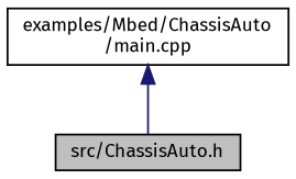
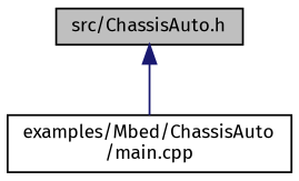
  digraph {
    fontname="Fira Sans"
    node [color=black fontname="Fira Sans" fontsize=10 shape=record style=filled]
    n1 [fillcolor=grey75 fontcolor=black height=0.2 label="src/ChassisAuto.h" width=0.4]
    n2 [fillcolor=white height=0.2 label="examples/Mbed/ChassisAuto\l/main.cpp" width=0.4]
-   n2 -> n1 [color=midnightblue dir=back fontname="Fira Sans" fontsize=10 labelfontname=Helvetica labelfontsize=10 style=solid]
+   n1 -> n2 [color=midnightblue dir=back fontname="Fira Sans" fontsize=10 labelfontname=Helvetica labelfontsize=10 style=solid]
  }
